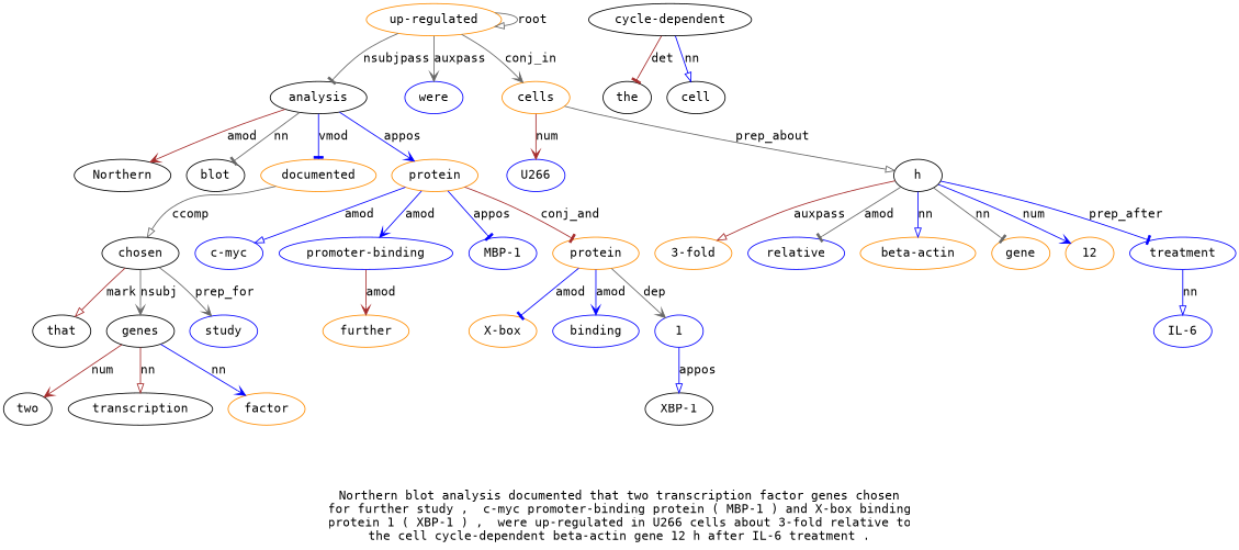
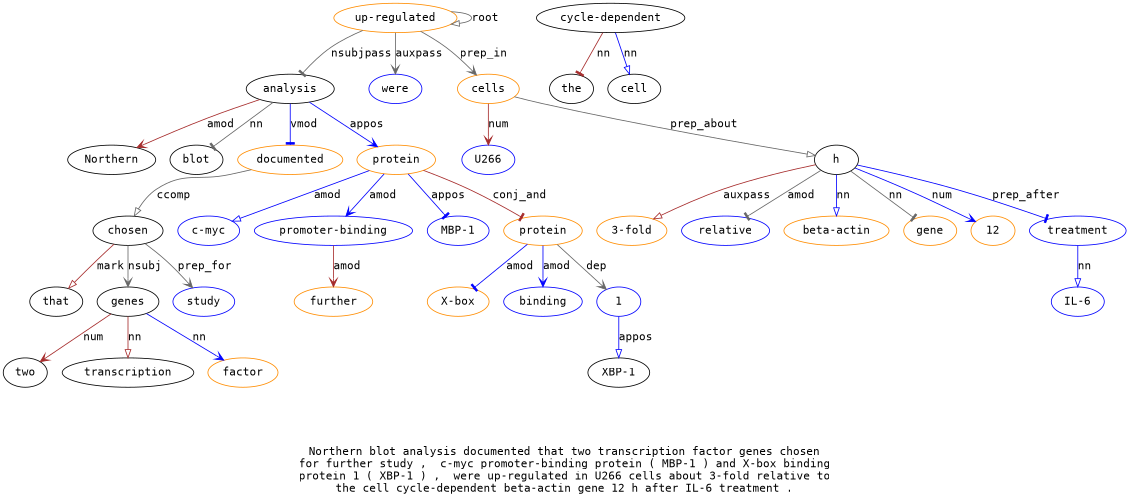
  digraph {
    fontname="DejaVu Sans Mono"
    label="Northern blot analysis documented that two transcription factor genes chosen\nfor further study ,  c-myc promoter-binding protein ( MBP-1 ) and X-box binding\nprotein 1 ( XBP-1 ) ,  were up-regulated in U266 cells about 3-fold relative to\nthe cell cycle-dependent beta-actin gene 12 h after IL-6 treatment ."
    node [color=black fillcolor=white fontname="DejaVu Sans Mono" style=filled]
    edge [arrowhead=vee color=blue fontname="DejaVu Sans Mono"]
    n1 [label=analysis]
    n2 [label=Northern]
    n3 [label=blot]
    n4 [color=darkorange label=documented]
    n5 [color=darkorange label=protein]
    n6 [label=chosen]
    n7 [color=blue label="c-myc"]
    n8 [color=blue label="promoter-binding"]
    n9 [color=blue label="MBP-1"]
    n10 [color=darkorange label=protein]
    n11 [color=darkorange label="up-regulated"]
    n12 [color=blue label=were]
    n13 [color=darkorange label=cells]
    n14 [color=blue label=U266]
    n15 [label=h]
    n16 [label=that]
    n17 [label=genes]
    n18 [color=blue label=study]
    n19 [label=two]
    n20 [label=transcription]
    n21 [color=darkorange label=factor]
    n22 [color=darkorange label=further]
    n23 [color=darkorange label="X-box"]
    n24 [color=blue label=binding]
    n25 [color=blue label=1]
    n26 [label="XBP-1"]
    n27 [color=darkorange label="3-fold"]
    n28 [color=blue label=relative]
    n29 [color=darkorange label="beta-actin"]
    n30 [color=darkorange label=gene]
    n31 [color=darkorange label=12]
    n32 [color=blue label=treatment]
    n33 [color=blue label="IL-6"]
    n34 [label="cycle-dependent"]
    n35 [label=the]
    n36 [label=cell]
    n1 -> n2 [color=brown label=amod]
    n1 -> n3 [arrowhead=tee color=gray40 label=nn]
    n1 -> n4 [arrowhead=tee label=vmod]
    n1 -> n5 [label=appos]
    n4 -> n6 [arrowhead=onormal color=gray40 label=ccomp]
    n5 -> n7 [arrowhead=onormal label=amod]
    n5 -> n8 [label=amod]
    n5 -> n9 [arrowhead=tee label=appos]
    n5 -> n10 [arrowhead=tee color=brown label=conj_and]
    n6 -> n16 [arrowhead=onormal color=brown label=mark]
    n6 -> n17 [color=gray40 label=nsubj]
    n6 -> n18 [color=gray40 label=prep_for]
    n8 -> n22 [color=brown label=amod]
    n10 -> n23 [arrowhead=tee label=amod]
    n10 -> n24 [label=amod]
    n10 -> n25 [color=gray40 label=dep]
    n11 -> n1 [arrowhead=tee color=gray40 label=nsubjpass]
    n11 -> n11 [arrowhead=onormal color=gray40 label=root]
    n11 -> n12 [color=gray40 label=auxpass]
-   n11 -> n13 [color=gray40 label=conj_in]
+   n11 -> n13 [color=gray40 label=prep_in]
    n13 -> n14 [color=brown label=num]
    n13 -> n15 [arrowhead=onormal color=gray40 label=prep_about]
    n15 -> n27 [arrowhead=onormal color=brown label=auxpass]
    n15 -> n28 [arrowhead=tee color=gray40 label=amod]
    n15 -> n29 [arrowhead=onormal label=nn]
    n15 -> n30 [arrowhead=tee color=gray40 label=nn]
    n15 -> n31 [label=num]
    n15 -> n32 [arrowhead=tee label=prep_after]
    n17 -> n19 [color=brown label=num]
    n17 -> n20 [arrowhead=onormal color=brown label=nn]
    n17 -> n21 [label=nn]
    n25 -> n26 [arrowhead=onormal label=appos]
    n32 -> n33 [arrowhead=onormal label=nn]
-   n34 -> n35 [arrowhead=tee color=brown label=det]
+   n34 -> n35 [arrowhead=tee color=brown label=nn]
    n34 -> n36 [arrowhead=onormal label=nn]
  }
